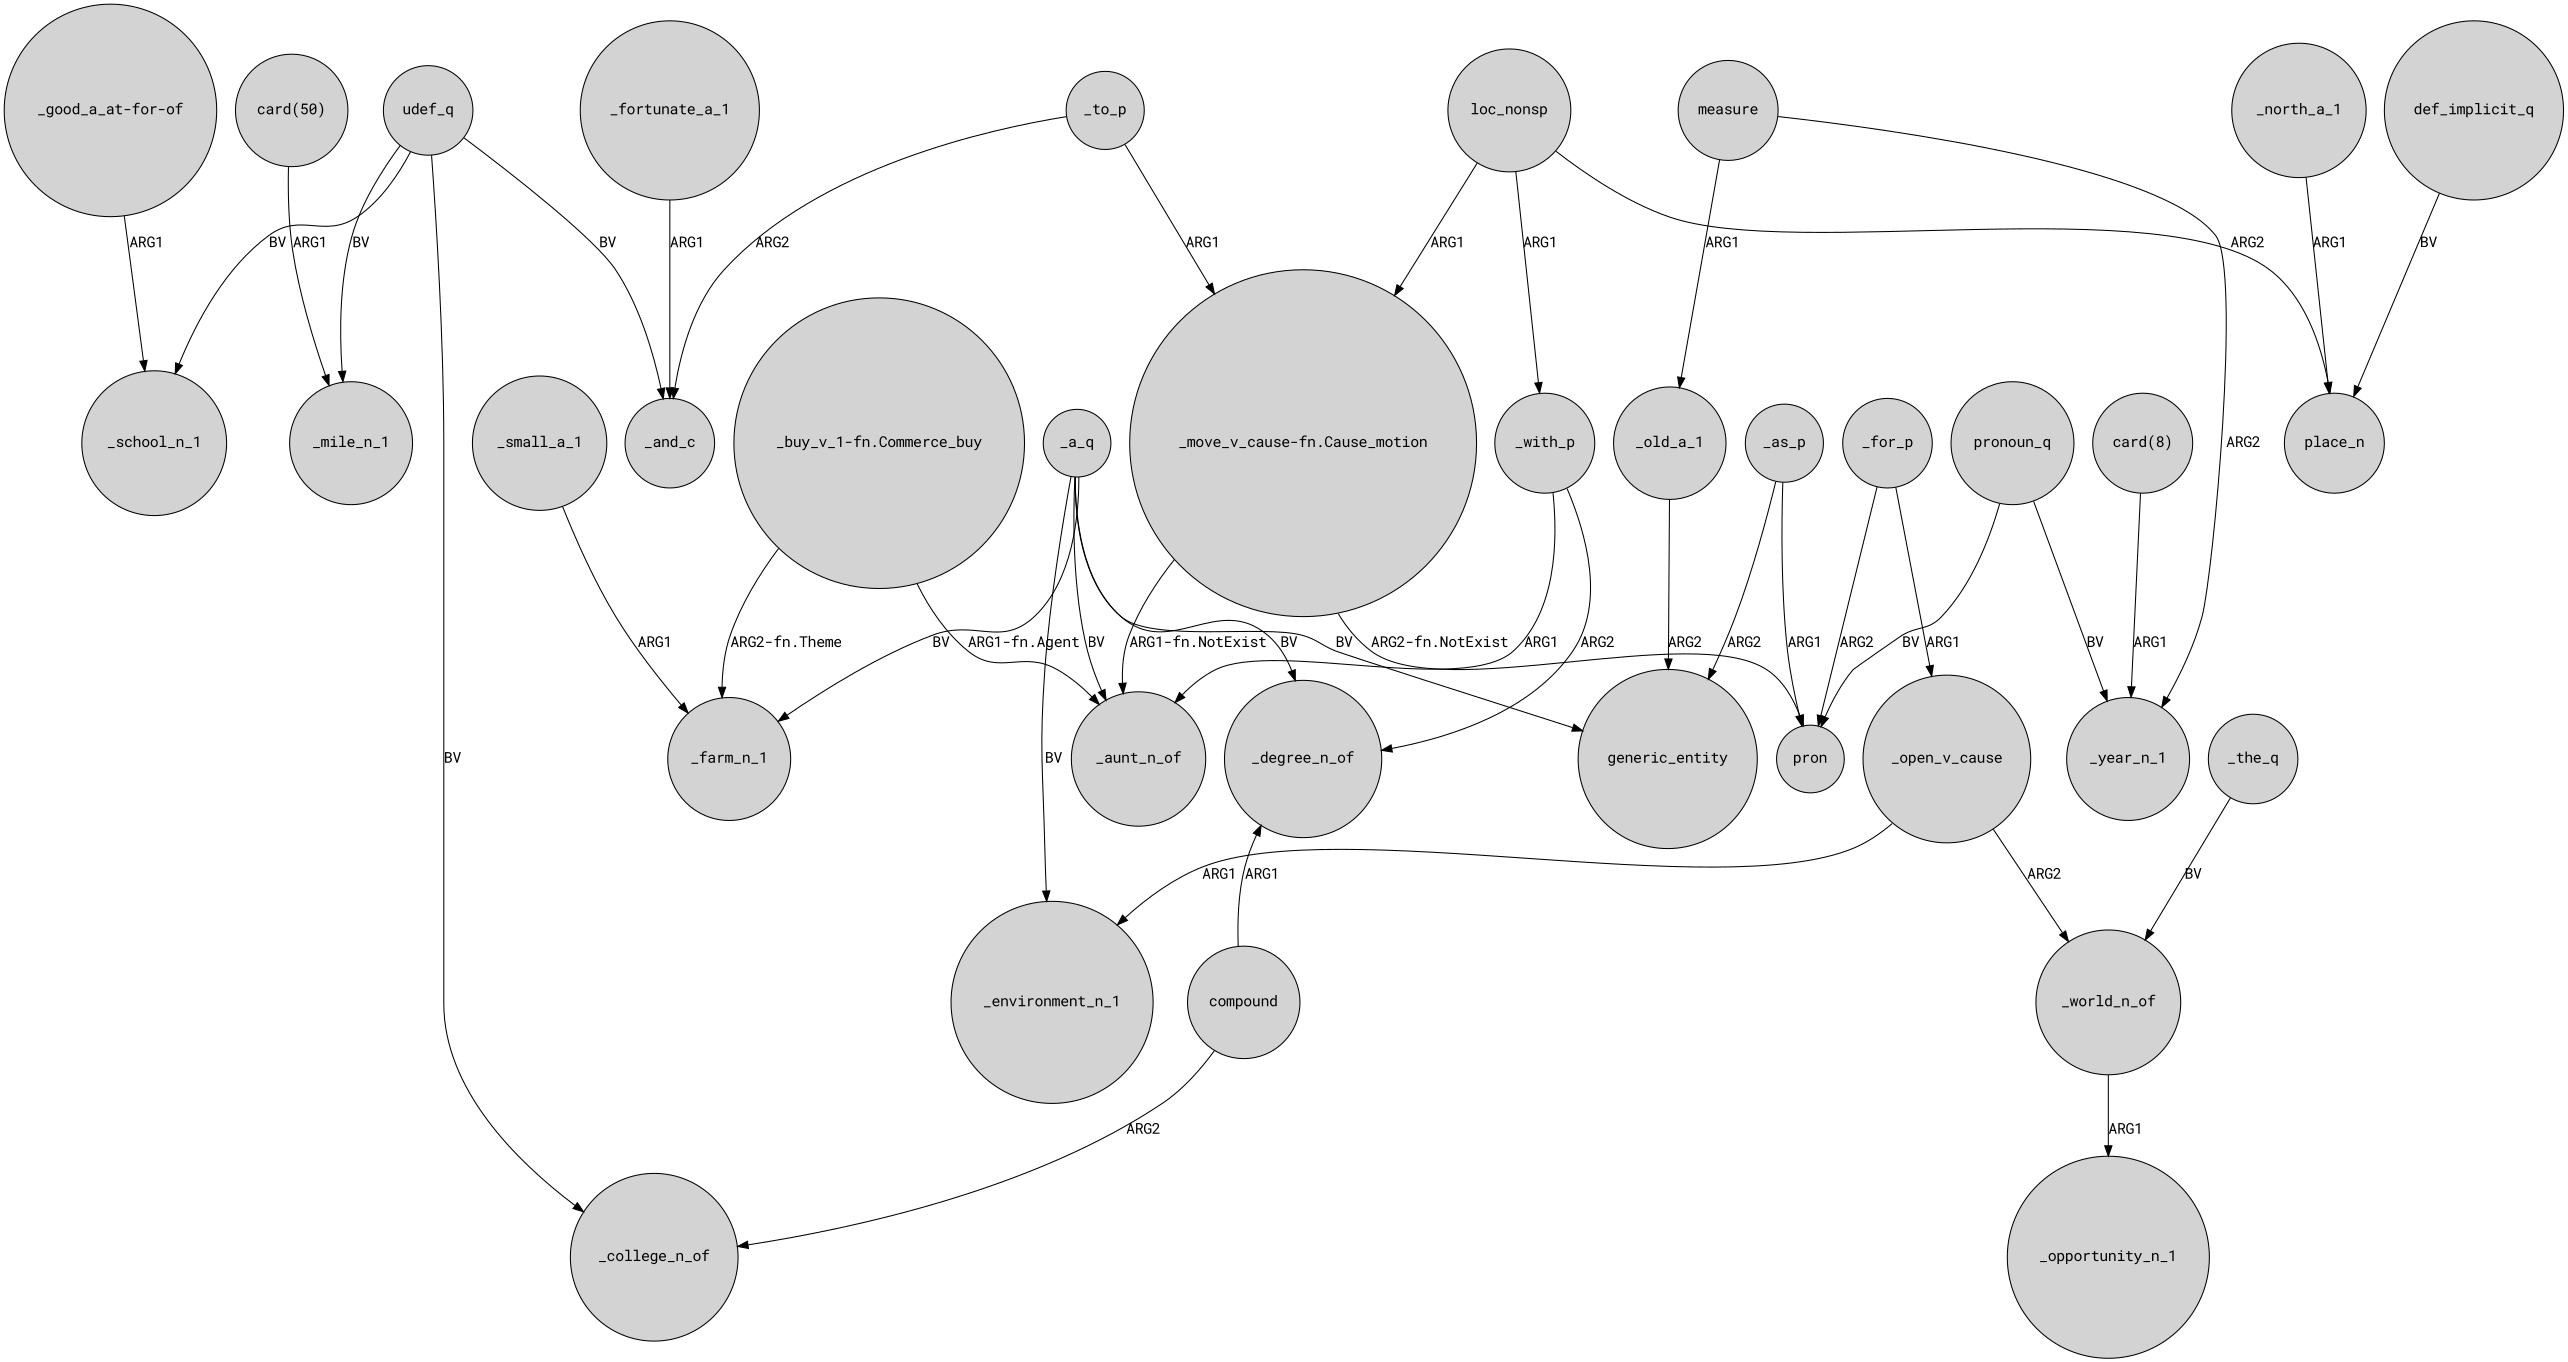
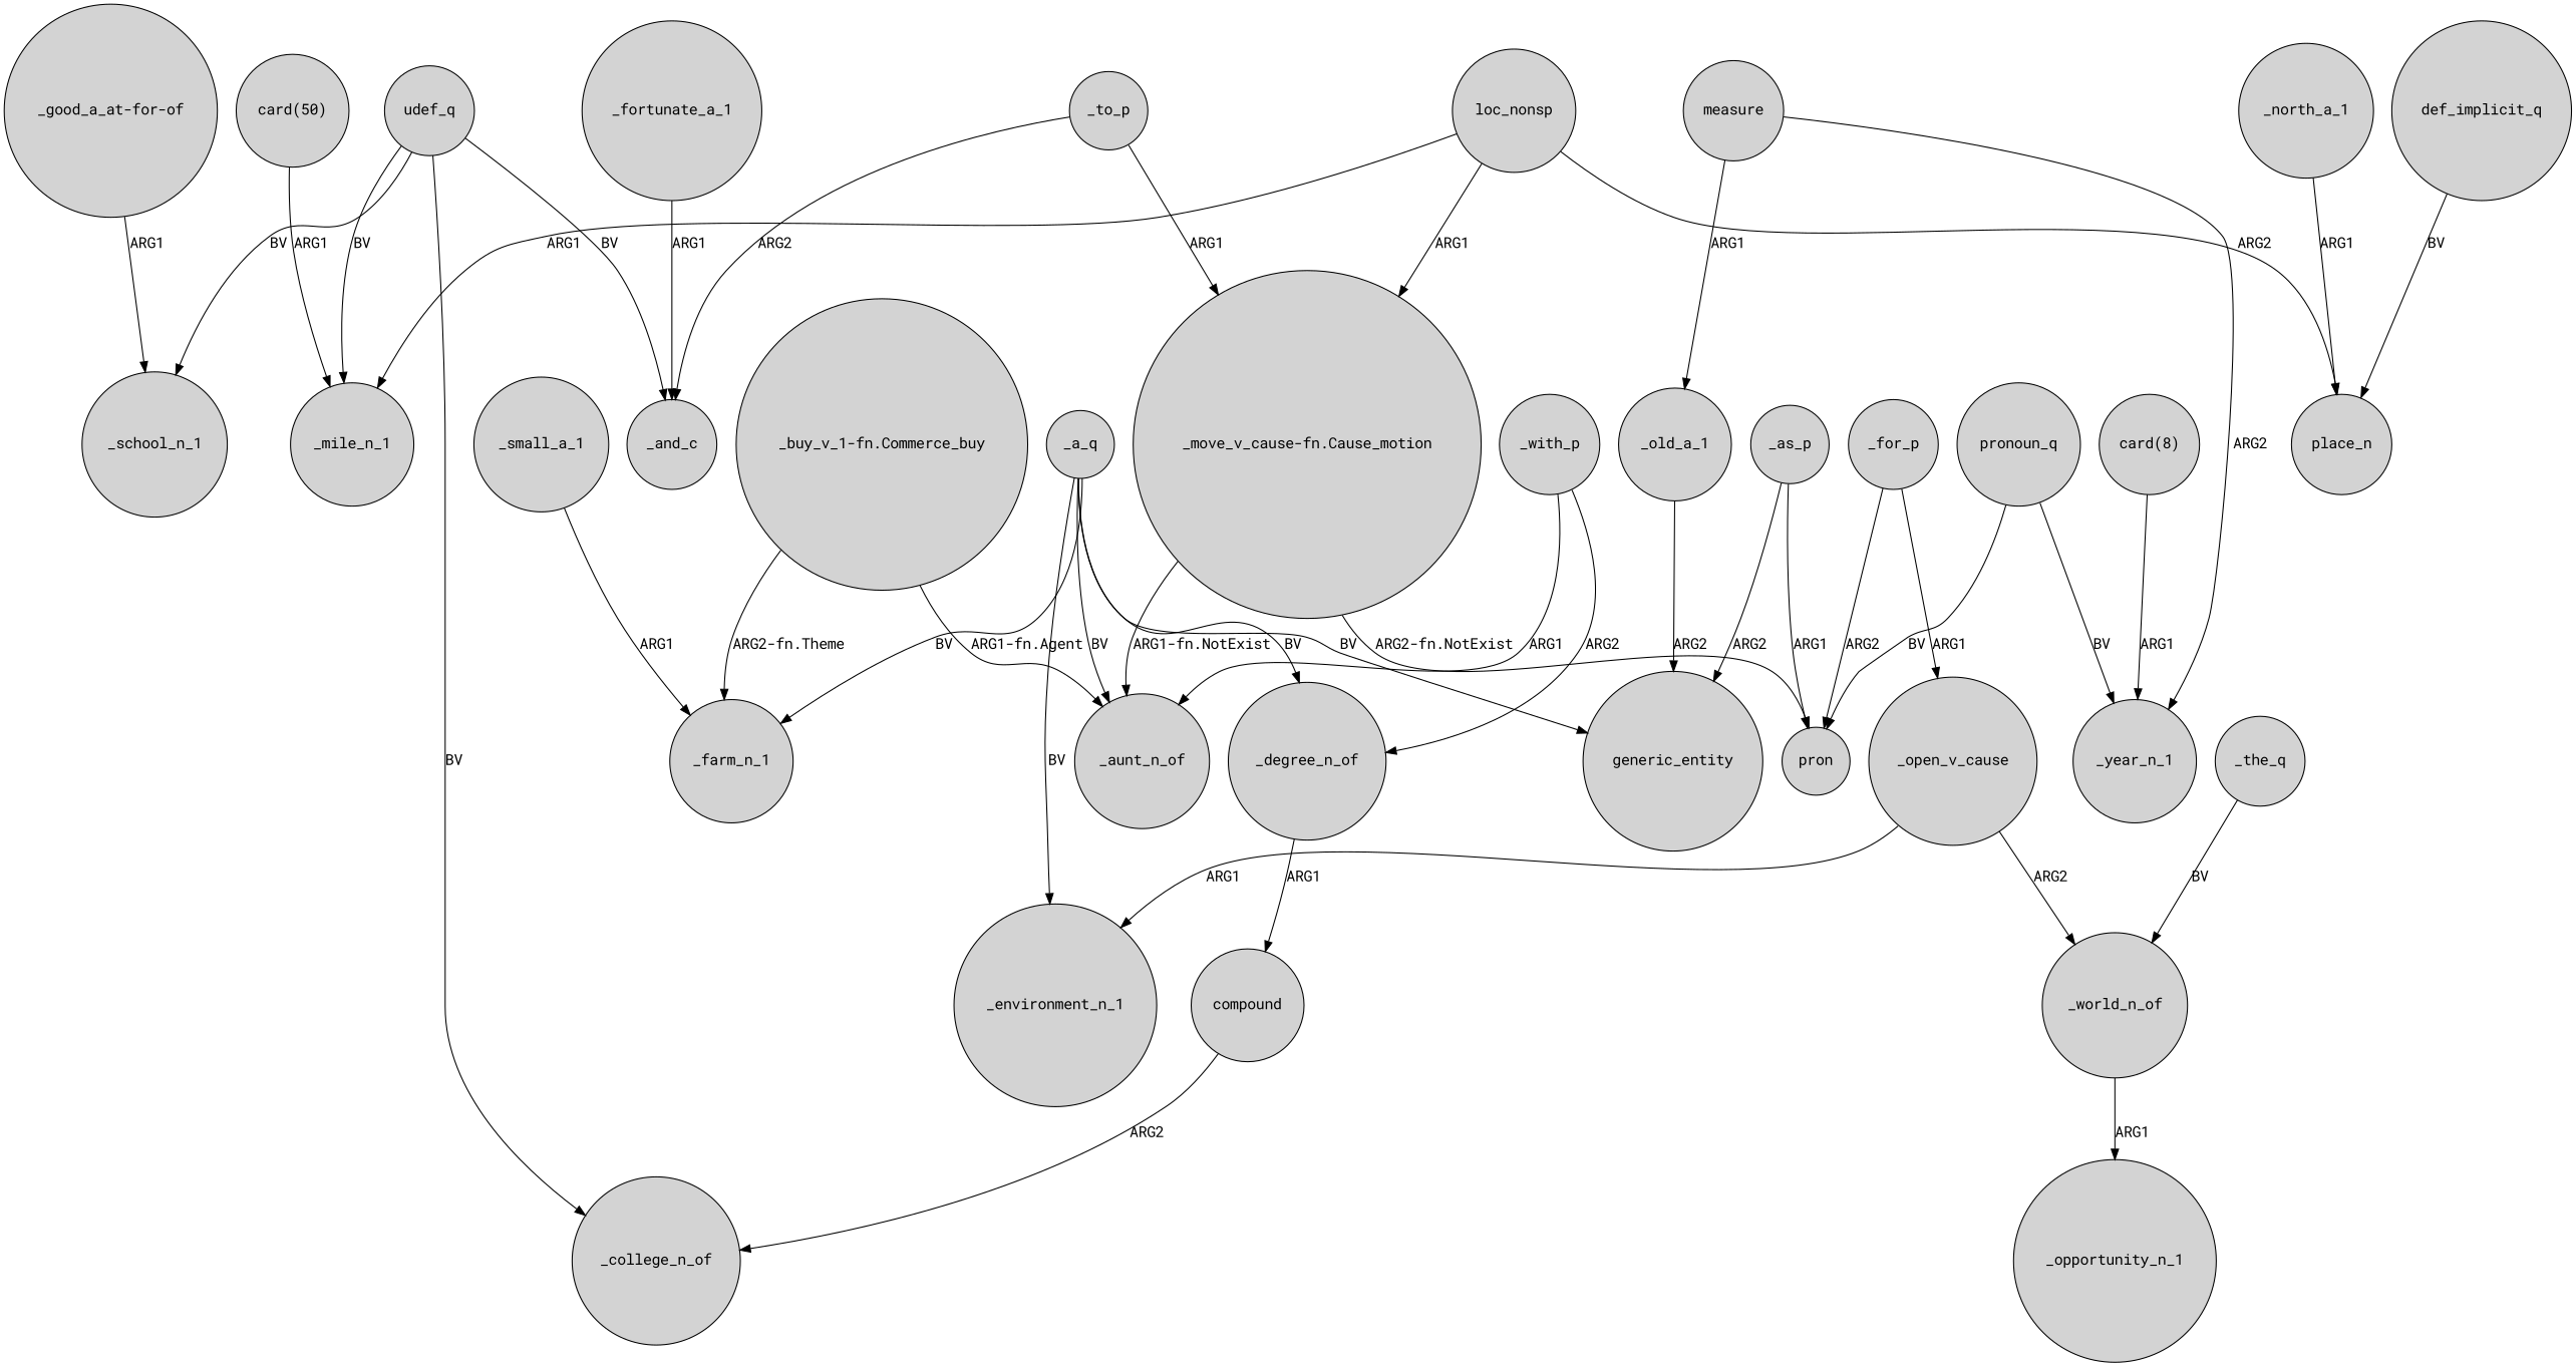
  digraph {
    fontname="Roboto Mono"
    node [fontname="Roboto Mono" shape=circle style=filled]
    edge [fontname="Roboto Mono"]
    udef_q
    _mile_n_1
    _school_n_1
    _and_c
    _college_n_of
    loc_nonsp
    "_move_v_cause-fn.Cause_motion"
    place_n
    pron
    _aunt_n_of
    _to_p
    measure
    _year_n_1
    _old_a_1
    generic_entity
    "_good_a_at-for-of"
    _open_v_cause
    _environment_n_1
    _world_n_of
    _opportunity_n_1
    _as_p
    _for_p
    _a_q
    _degree_n_of
    _farm_n_1
    compound
    def_implicit_q
    _with_p
    pronoun_q
    "_buy_v_1-fn.Commerce_buy"
    _fortunate_a_1
    "card(50)"
    "card(8)"
    _north_a_1
    _the_q
    _small_a_1
    udef_q -> _mile_n_1 [label=BV]
    udef_q -> _school_n_1 [label=BV]
    udef_q -> _and_c [label=BV]
    udef_q -> _college_n_of [label=BV]
-   loc_nonsp -> _with_p [label=ARG1]
+   loc_nonsp -> _mile_n_1 [label=ARG1]
    loc_nonsp -> "_move_v_cause-fn.Cause_motion" [label=ARG1]
    loc_nonsp -> place_n [label=ARG2]
    "_move_v_cause-fn.Cause_motion" -> pron [label="ARG2-fn.NotExist"]
    "_move_v_cause-fn.Cause_motion" -> _aunt_n_of [label="ARG1-fn.NotExist"]
    _to_p -> _and_c [label=ARG2]
    _to_p -> "_move_v_cause-fn.Cause_motion" [label=ARG1]
    measure -> _year_n_1 [label=ARG2]
    measure -> _old_a_1 [label=ARG1]
    _old_a_1 -> generic_entity [label=ARG2]
    "_good_a_at-for-of" -> _school_n_1 [label=ARG1]
    _open_v_cause -> _environment_n_1 [label=ARG1]
    _open_v_cause -> _world_n_of [label=ARG2]
    _world_n_of -> _opportunity_n_1 [label=ARG1]
    _as_p -> pron [label=ARG1]
    _as_p -> generic_entity [label=ARG2]
    _for_p -> pron [label=ARG2]
    _for_p -> _open_v_cause [label=ARG1]
    _a_q -> _aunt_n_of [label=BV]
    _a_q -> generic_entity [label=BV]
    _a_q -> _environment_n_1 [label=BV]
    _a_q -> _degree_n_of [label=BV]
    _a_q -> _farm_n_1 [label=BV]
    compound -> _college_n_of [label=ARG2]
-   compound -> _degree_n_of [label=ARG1]
+   _degree_n_of -> compound [label=ARG1]
    def_implicit_q -> place_n [label=BV]
    _with_p -> _aunt_n_of [label=ARG1]
    _with_p -> _degree_n_of [label=ARG2]
    pronoun_q -> pron [label=BV]
    pronoun_q -> _year_n_1 [label=BV]
    "_buy_v_1-fn.Commerce_buy" -> _aunt_n_of [label="ARG1-fn.Agent"]
    "_buy_v_1-fn.Commerce_buy" -> _farm_n_1 [label="ARG2-fn.Theme"]
    _fortunate_a_1 -> _and_c [label=ARG1]
    "card(50)" -> _mile_n_1 [label=ARG1]
    "card(8)" -> _year_n_1 [label=ARG1]
    _north_a_1 -> place_n [label=ARG1]
    _the_q -> _world_n_of [label=BV]
    _small_a_1 -> _farm_n_1 [label=ARG1]
  }
